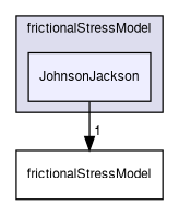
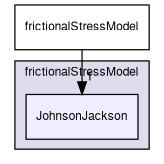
  digraph {
    compound=true
    node [fontname=FreeSans fontsize=10 shape=box]
    n1 [fillcolor="#eeeeff" label=JohnsonJackson pencolor=black style=filled]
    n2 [label=frictionalStressModel]
    subgraph cluster_1 {
      bgcolor="#ddddee"
      fontname=FreeSans
      fontsize=10
      label=frictionalStressModel
      pencolor=black
      n1
    }
-   n1 -> n2 [headlabel=1 labeldistance=1.5 labelfontname=FreeSans labelfontsize=10]
+   n2 -> n1 [headlabel=1 labeldistance=1.5 labelfontname=FreeSans labelfontsize=10]
  }
